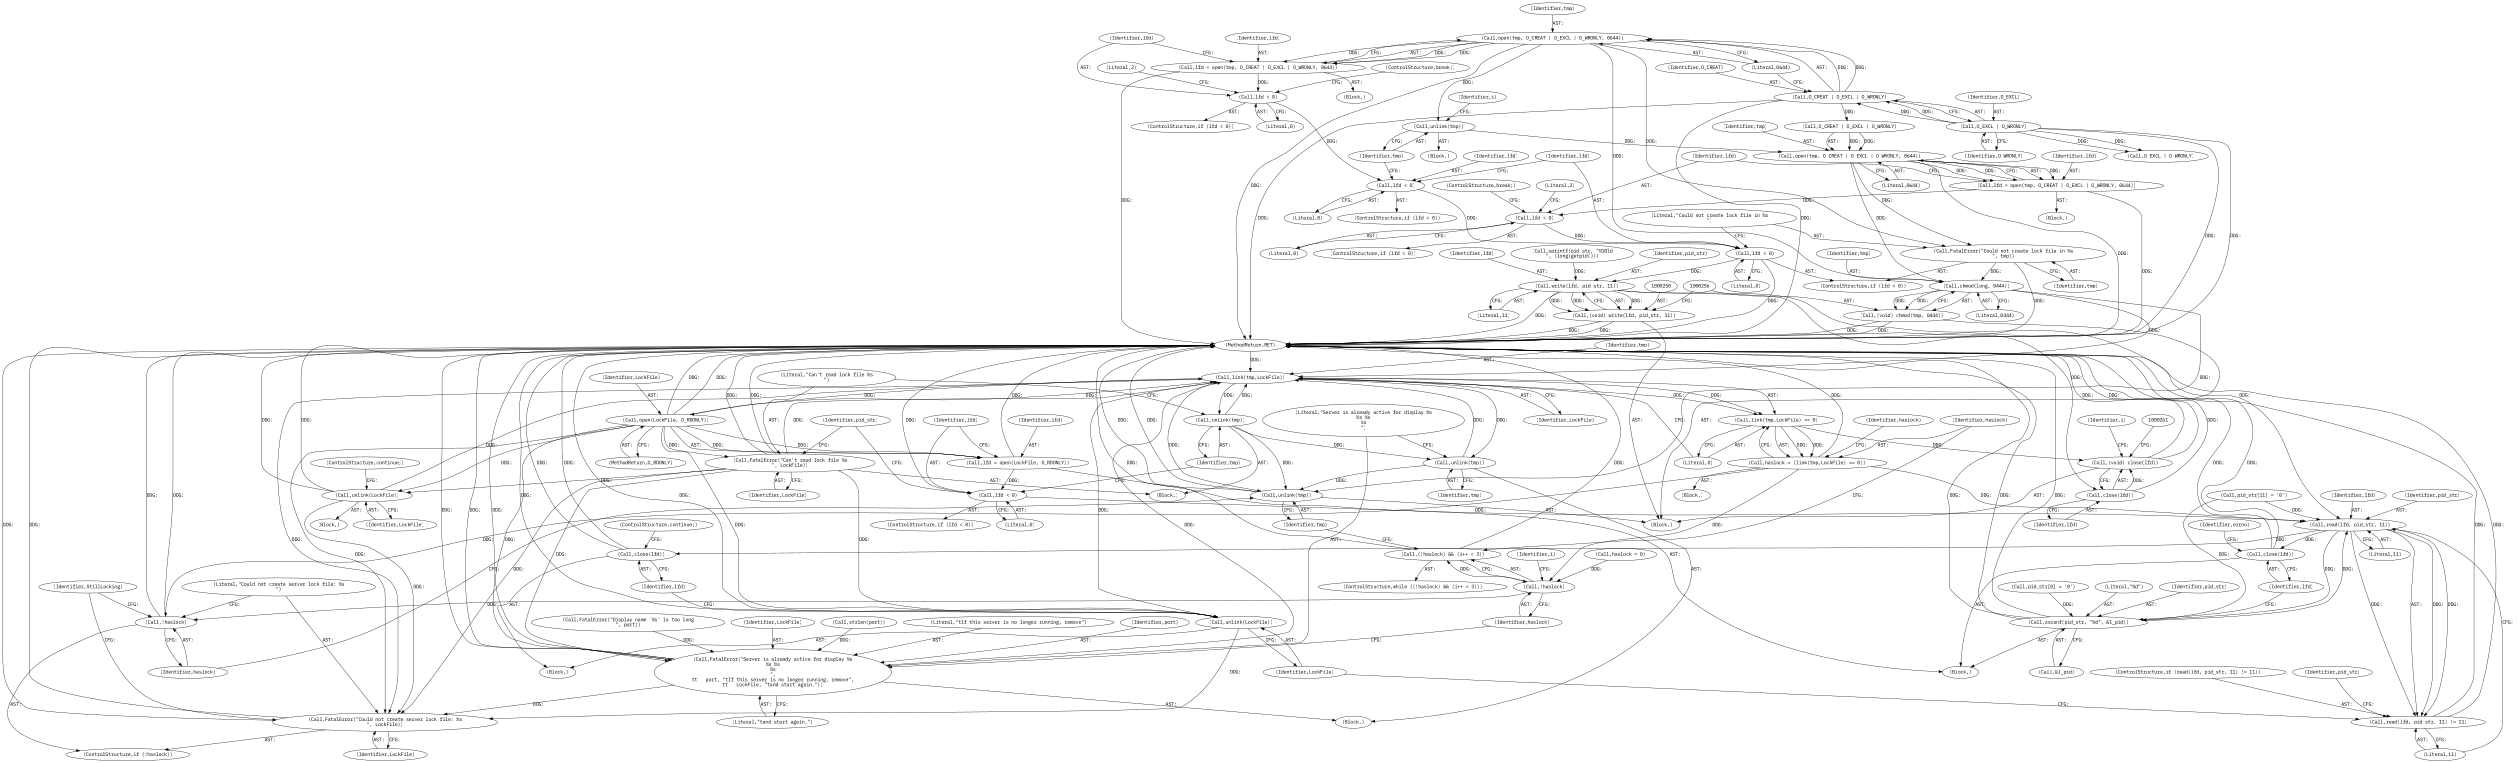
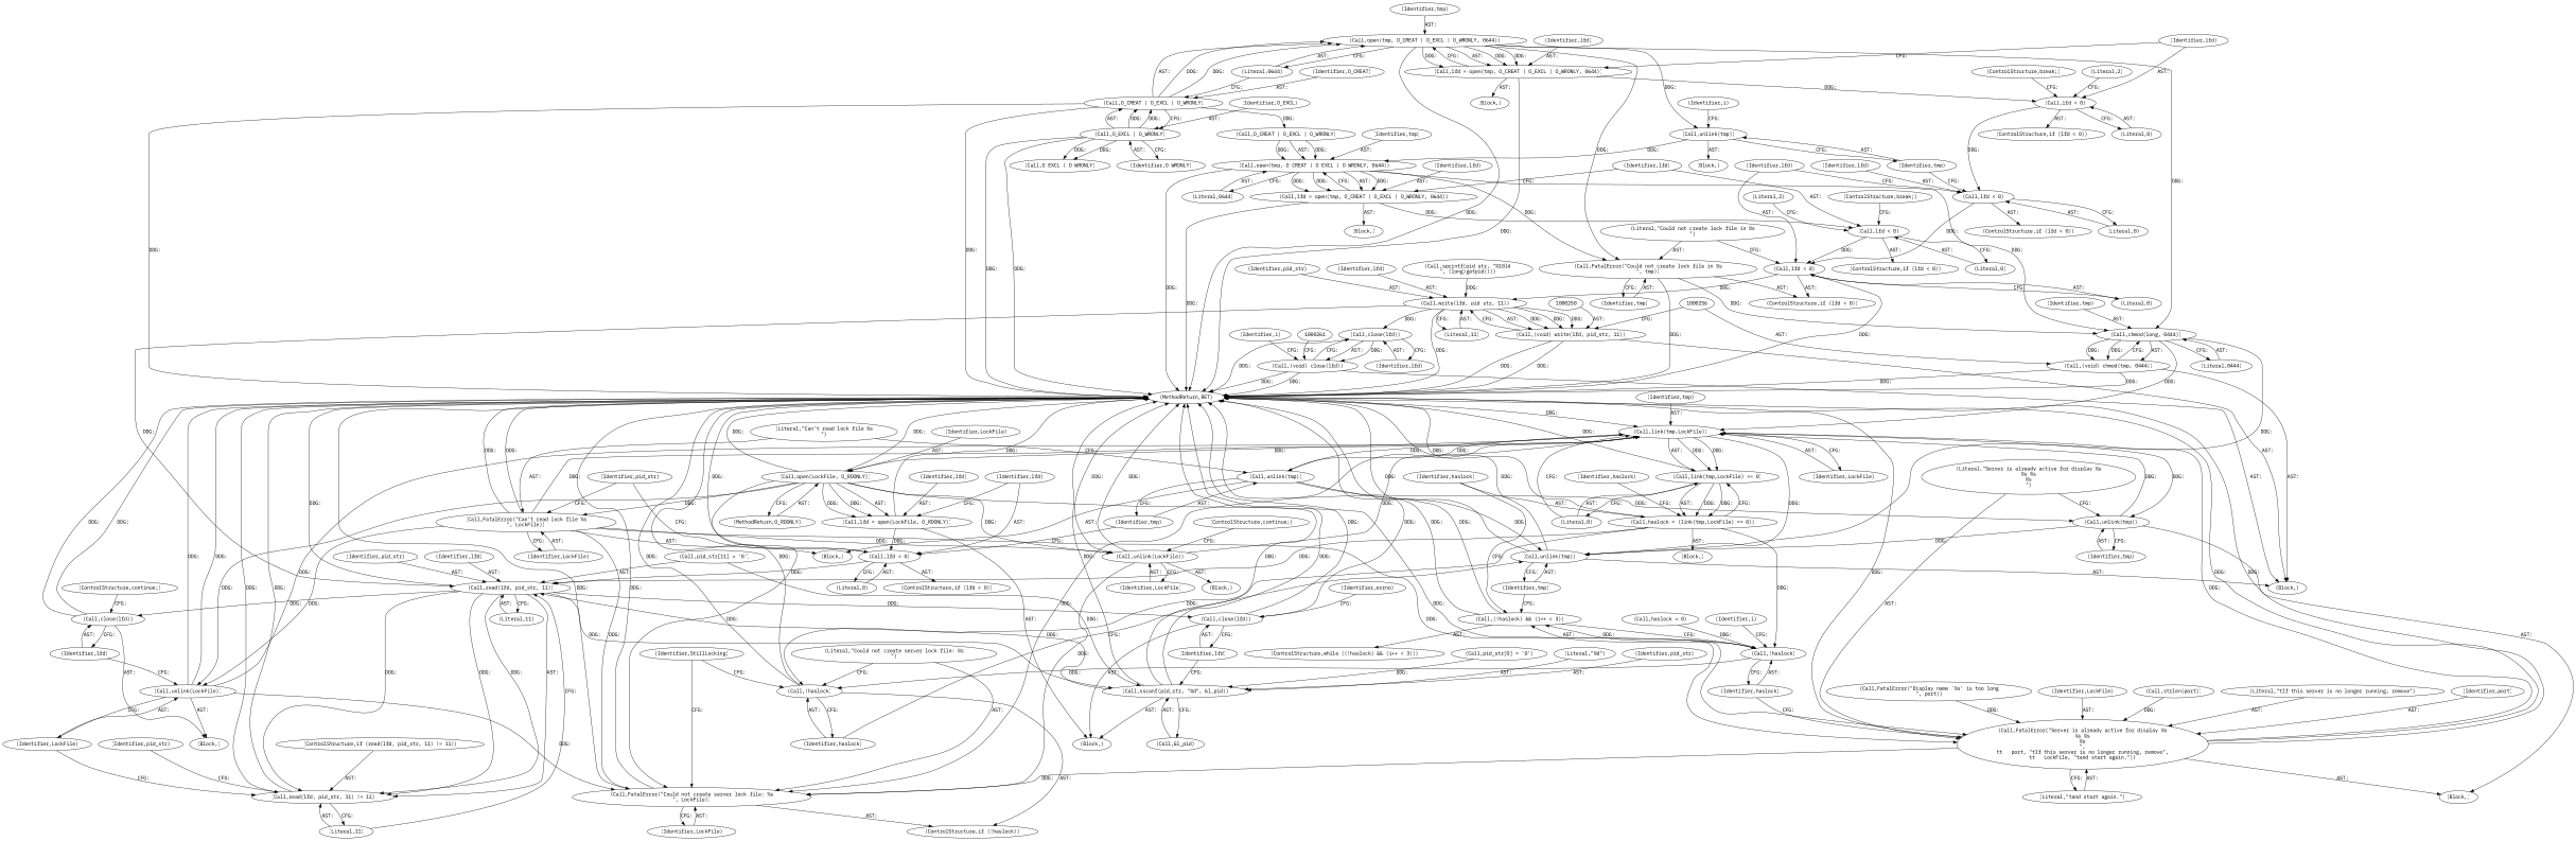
  digraph {
    fontname="IBM Plex Mono"
    node [fontname="IBM Plex Mono"]
    edge [fontname="IBM Plex Mono"]
    n1 [label="(Call,open(tmp, O_CREAT | O_EXCL | O_WRONLY, 0644))"]
    n2 [label="(Call,lfd = open(tmp, O_CREAT | O_EXCL | O_WRONLY, 0644))"]
    n3 [label="(Call,unlink(tmp))"]
    n4 [label="(Call,FatalError(\"Could not create lock file in %s\n\", tmp))"]
    n5 [label="(Call,chmod(long, 0444))"]
    n6 [label="(MethodReturn,RET)"]
    n7 [label="(Literal,0644)"]
    n8 [label="(Call,lfd < 0)"]
    n9 [label="(Block,)"]
    n10 [label="(Call,open(tmp, O_CREAT | O_EXCL | O_WRONLY, 0644))"]
    n11 [label="(Block,)"]
    n12 [label="(Identifier,tmp)"]
    n13 [label="(ControlStructure,if (lfd < 0))"]
    n14 [label="(Identifier,tmp)"]
    n15 [label="(Call,(void) chmod(tmp, 0444))"]
    n16 [label="(Call,link(tmp,LockFile))"]
    n17 [label="(Call,unlink(tmp))"]
    n18 [label="(Literal,0444)"]
    n19 [label="(Call,O_CREAT | O_EXCL | O_WRONLY)"]
    n20 [label="(Call,O_EXCL | O_WRONLY)"]
    n21 [label="(Call,O_CREAT | O_EXCL | O_WRONLY)"]
    n22 [label="(Call,O_EXCL | O_WRONLY)"]
    n23 [label="(Identifier,O_WRONLY)"]
    n24 [label="(Call,lfd < 0)"]
    n25 [label="(Literal,0)"]
    n26 [label="(ControlStructure,if (lfd < 0))"]
    n27 [label="(Call,lfd < 0)"]
    n28 [label="(ControlStructure,if (lfd < 0))"]
    n29 [label="(Literal,0)"]
    n30 [label="(Call,write(lfd, pid_str, 11))"]
    n31 [label="(Literal,0)"]
    n32 [label="(Call,(void) write(lfd, pid_str, 11))"]
    n33 [label="(Call,close(lfd))"]
    n34 [label="(Call,read(lfd, pid_str, 11))"]
    n35 [label="(Literal,11)"]
    n36 [label="(Block,)"]
    n37 [label="(Call,(void) close(lfd))"]
    n38 [label="(Identifier,lfd)"]
    n39 [label="(Call,read(lfd, pid_str, 11) != 11)"]
    n40 [label="(Call,close(lfd))"]
    n41 [label="(Call,sscanf(pid_str, \"%d\", &l_pid))"]
    n42 [label="(Call,close(lfd))"]
    n43 [label="(Literal,11)"]
    n44 [label="(Literal,11)"]
    n45 [label="(Identifier,lfd)"]
    n46 [label="(Block,)"]
    n47 [label="(Block,)"]
    n48 [label="(Call,&l_pid)"]
    n49 [label="(Identifier,lfd)"]
    n50 [label="(ControlStructure,if (read(lfd, pid_str, 11) != 11))"]
    n51 [label="(Call,unlink(LockFile))"]
    n52 [label="(Call,lfd = open(tmp, O_CREAT | O_EXCL | O_WRONLY, 0644))"]
    n53 [label="(Literal,0644)"]
    n54 [label="(Call,lfd < 0)"]
    n55 [label="(Block,)"]
    n56 [label="(ControlStructure,if (lfd < 0))"]
    n57 [label="(Literal,0)"]
    n58 [label="(Call,link(tmp,LockFile) == 0)"]
    n59 [label="(Call,open(LockFile, O_RDONLY))"]
    n60 [label="(Call,FatalError(\"Could not create server lock file: %s\n\", LockFile))"]
    n61 [label="(Call,unlink(tmp))"]
    n62 [label="(Call,unlink(tmp))"]
    n63 [label="(Identifier,LockFile)"]
    n64 [label="(Identifier,tmp)"]
    n65 [label="(Call,haslock = (link(tmp,LockFile) == 0))"]
    n66 [label="(Literal,0)"]
    n67 [label="(Call,lfd = open(LockFile, O_RDONLY))"]
    n68 [label="(Call,FatalError(\"Can't read lock file %s\n\", LockFile))"]
    n69 [label="(Call,unlink(LockFile))"]
    n70 [label="(Call,FatalError(\"Server is already active for display %s\n%s %s\n%s\n\",\n\t\t   port, \"\tIf this server is no longer running, remove\",\n\t\t   LockFile, \"\tand start again.\"))"]
    n71 [label="(MethodReturn,O_RDONLY)"]
    n72 [label="(ControlStructure,if (!haslock))"]
    n73 [label="(Identifier,LockFile)"]
    n74 [label="(Block,)"]
    n75 [label="(Identifier,tmp)"]
    n76 [label="(Block,)"]
    n77 [label="(Identifier,tmp)"]
    n78 [label="(Call,!haslock)"]
    n79 [label="(Call,!haslock)"]
    n80 [label="(Block,)"]
    n81 [label="(Call,(!haslock) && (i++ < 3))"]
    n82 [label="(Identifier,haslock)"]
    n83 [label="(Identifier,haslock)"]
    n84 [label="(ControlStructure,while ((!haslock) && (i++ < 3)))"]
    n85 [label="(Call,lfd < 0)"]
    n86 [label="(Identifier,LockFile)"]
    n87 [label="(Identifier,LockFile)"]
    n88 [label="(Identifier,LockFile)"]
    n89 [label="(Block,)"]
    n90 [label="(Literal,\"\tand start again.\")"]
    n91 [label="(ControlStructure,if (lfd < 0))"]
    n92 [label="(Literal,0)"]
    n93 [label="(Identifier,haslock)"]
    n94 [label="(Identifier,lfd)"]
    n95 [label="(Call,FatalError(\"Display name `%s' is too long\n\", port))"]
    n96 [label="(Identifier,LockFile)"]
    n97 [label="(Call,strlen(port))"]
    n98 [label="(Literal,\"Could not create lock file in %s\n\")"]
    n99 [label="(ControlStructure,break;)"]
    n100 [label="(Identifier,pid_str)"]
    n101 [label="(Identifier,O_CREAT)"]
    n102 [label="(ControlStructure,continue;)"]
    n103 [label="(Literal,2)"]
    n104 [label="(Identifier,lfd)"]
    n105 [label="(Identifier,O_EXCL)"]
    n106 [label="(Literal,\"Server is already active for display %s\n%s %s\n%s\n\")"]
    n107 [label="(Call,sprintf(pid_str, \"%10ld\n\", (long)getpid()))"]
    n108 [label="(Literal,\"\tIf this server is no longer running, remove\")"]
    n109 [label="(Identifier,lfd)"]
    n110 [label="(Identifier,pid_str)"]
    n111 [label="(Identifier,tmp)"]
    n112 [label="(Identifier,lfd)"]
    n113 [label="(Call,pid_str[0] = '\0')"]
    n114 [label="(Identifier,lfd)"]
    n115 [label="(Literal,\"Could not create server lock file: %s\n\")"]
    n116 [label="(Identifier,port)"]
    n117 [label="(Identifier,haslock)"]
    n118 [label="(Identifier,i)"]
    n119 [label="(Literal,\"%d\")"]
    n120 [label="(Call,haslock = 0)"]
    n121 [label="(ControlStructure,continue;)"]
    n122 [label="(Identifier,LockFile)"]
    n123 [label="(Identifier,lfd)"]
    n124 [label="(Identifier,lfd)"]
    n125 [label="(Identifier,lfd)"]
    n126 [label="(Identifier,tmp)"]
    n127 [label="(Identifier,errno)"]
    n128 [label="(ControlStructure,break;)"]
    n129 [label="(Call,pid_str[11] = '\0')"]
    n130 [label="(Identifier,pid_str)"]
    n131 [label="(Identifier,StillLocking)"]
    n132 [label="(Identifier,pid_str)"]
    n133 [label="(Identifier,i)"]
    n134 [label="(Identifier,lfd)"]
    n135 [label="(Identifier,tmp)"]
    n136 [label="(Identifier,tmp)"]
    n137 [label="(Literal,\"Can't read lock file %s\n\")"]
    n138 [label="(Literal,2)"]
    n139 [label="(Identifier,pid_str)"]
    n140 [label="(Identifier,lfd)"]
    n141 [label="(Identifier,i)"]
    1000250
    1000256
    1000261
    n1 -> n2 [label="AST: "]
    n1 -> n2 [label="DDG: "]
    n1 -> n2 [label="DDG: "]
    n1 -> n2 [label="DDG: "]
    n1 -> n3 [label="DDG: "]
    n1 -> n4 [label="DDG: "]
    n1 -> n5 [label="DDG: "]
    n1 -> n6 [label="DDG: "]
    n1 -> n7 [label="CFG: "]
    n2 -> n1 [label="CFG: "]
    n2 -> n6 [label="DDG: "]
    n2 -> n8 [label="DDG: "]
    n2 -> n9 [label="AST: "]
    n3 -> n10 [label="DDG: "]
    n3 -> n11 [label="AST: "]
    n3 -> n12 [label="CFG: "]
    n4 -> n5 [label="DDG: "]
    n4 -> n6 [label="DDG: "]
    n4 -> n13 [label="AST: "]
    n4 -> n14 [label="CFG: "]
    n5 -> n15 [label="AST: "]
    n5 -> n15 [label="DDG: "]
    n5 -> n15 [label="DDG: "]
    n5 -> n16 [label="DDG: "]
    n5 -> n17 [label="DDG: "]
    n5 -> n18 [label="CFG: "]
    n6 -> n16 [label="DDG: "]
    n7 -> n1 [label="AST: "]
    n7 -> n19 [label="CFG: "]
    n8 -> n24 [label="DDG: "]
    n8 -> n25 [label="CFG: "]
    n8 -> n26 [label="AST: "]
    n10 -> n4 [label="DDG: "]
    n10 -> n5 [label="DDG: "]
    n10 -> n6 [label="DDG: "]
    n10 -> n52 [label="AST: "]
    n10 -> n52 [label="DDG: "]
    n10 -> n52 [label="DDG: "]
    n10 -> n52 [label="DDG: "]
    n10 -> n53 [label="CFG: "]
    n12 -> n3 [label="AST: "]
    n12 -> n24 [label="CFG: "]
    n14 -> n4 [label="AST: "]
    n15 -> n5 [label="CFG: "]
    n15 -> n6 [label="DDG: "]
    n15 -> n6 [label="DDG: "]
    n15 -> n36 [label="AST: "]
    n16 -> n17 [label="DDG: "]
    n16 -> n58 [label="AST: "]
    n16 -> n58 [label="DDG: "]
    n16 -> n58 [label="DDG: "]
    n16 -> n59 [label="DDG: "]
    n16 -> n60 [label="DDG: "]
    n16 -> n61 [label="DDG: "]
    n16 -> n62 [label="DDG: "]
    n16 -> n63 [label="CFG: "]
    n17 -> n6 [label="DDG: "]
    n17 -> n6 [label="DDG: "]
    n17 -> n36 [label="AST: "]
    n17 -> n64 [label="CFG: "]
    n18 -> n5 [label="AST: "]
    n19 -> n1 [label="AST: "]
    n19 -> n1 [label="DDG: "]
    n19 -> n1 [label="DDG: "]
    n19 -> n6 [label="DDG: "]
    n19 -> n6 [label="DDG: "]
    n19 -> n20 [label="CFG: "]
    n19 -> n21 [label="DDG: "]
    n20 -> n6 [label="DDG: "]
    n20 -> n6 [label="DDG: "]
    n20 -> n19 [label="AST: "]
    n20 -> n19 [label="DDG: "]
    n20 -> n19 [label="DDG: "]
    n20 -> n22 [label="DDG: "]
    n20 -> n22 [label="DDG: "]
    n20 -> n23 [label="CFG: "]
    n21 -> n10 [label="AST: "]
    n21 -> n10 [label="DDG: "]
    n21 -> n10 [label="DDG: "]
    n23 -> n20 [label="AST: "]
    n24 -> n27 [label="DDG: "]
    n24 -> n28 [label="AST: "]
    n24 -> n29 [label="CFG: "]
    n25 -> n8 [label="AST: "]
    n27 -> n6 [label="DDG: "]
    n27 -> n13 [label="AST: "]
    n27 -> n30 [label="DDG: "]
    n27 -> n31 [label="CFG: "]
    n29 -> n24 [label="AST: "]
    n30 -> n6 [label="DDG: "]
    n30 -> n32 [label="AST: "]
    n30 -> n32 [label="DDG: "]
    n30 -> n32 [label="DDG: "]
    n30 -> n32 [label="DDG: "]
    n30 -> n33 [label="DDG: "]
    n30 -> n34 [label="DDG: "]
    n30 -> n35 [label="CFG: "]
    n31 -> n27 [label="AST: "]
    n32 -> n6 [label="DDG: "]
    n32 -> n6 [label="DDG: "]
    n32 -> n30 [label="CFG: "]
    n32 -> n36 [label="AST: "]
    n33 -> n6 [label="DDG: "]
    n33 -> n37 [label="AST: "]
    n33 -> n37 [label="DDG: "]
    n33 -> n38 [label="CFG: "]
+   n34 -> n6 [label="DDG: "]
    n34 -> n39 [label="AST: "]
    n34 -> n39 [label="DDG: "]
    n34 -> n39 [label="DDG: "]
    n34 -> n39 [label="DDG: "]
    n34 -> n40 [label="DDG: "]
    n34 -> n41 [label="DDG: "]
    n34 -> n42 [label="DDG: "]
    n34 -> n43 [label="CFG: "]
    n35 -> n30 [label="AST: "]
    n37 -> n6 [label="DDG: "]
    n37 -> n6 [label="DDG: "]
    n37 -> n33 [label="CFG: "]
    n37 -> n36 [label="AST: "]
    n38 -> n33 [label="AST: "]
    n39 -> n6 [label="DDG: "]
    n39 -> n6 [label="DDG: "]
    n39 -> n44 [label="CFG: "]
    n40 -> n6 [label="DDG: "]
    n40 -> n6 [label="DDG: "]
    n40 -> n45 [label="CFG: "]
    n40 -> n46 [label="AST: "]
    n41 -> n6 [label="DDG: "]
    n41 -> n6 [label="DDG: "]
    n41 -> n6 [label="DDG: "]
    n41 -> n34 [label="DDG: "]
    n41 -> n47 [label="AST: "]
    n41 -> n48 [label="CFG: "]
    n42 -> n6 [label="DDG: "]
    n42 -> n6 [label="DDG: "]
    n42 -> n47 [label="AST: "]
    n42 -> n49 [label="CFG: "]
    n43 -> n34 [label="AST: "]
    n44 -> n34 [label="CFG: "]
    n44 -> n39 [label="AST: "]
    n45 -> n40 [label="AST: "]
    n45 -> n51 [label="CFG: "]
    n48 -> n41 [label="AST: "]
    n49 -> n41 [label="CFG: "]
    n49 -> n42 [label="AST: "]
    n50 -> n39 [label="AST: "]
    n51 -> n6 [label="DDG: "]
    n51 -> n6 [label="DDG: "]
    n51 -> n16 [label="DDG: "]
    n51 -> n46 [label="AST: "]
    n51 -> n60 [label="DDG: "]
    n51 -> n87 [label="CFG: "]
    n52 -> n6 [label="DDG: "]
    n52 -> n10 [label="CFG: "]
    n52 -> n54 [label="DDG: "]
    n52 -> n55 [label="AST: "]
    n53 -> n10 [label="AST: "]
    n54 -> n27 [label="DDG: "]
    n54 -> n56 [label="AST: "]
    n54 -> n57 [label="CFG: "]
    n57 -> n54 [label="AST: "]
-   n58 -> n37 [label="DDG: "]
+   n58 -> n6 [label="DDG: "]
    n58 -> n65 [label="AST: "]
    n58 -> n65 [label="DDG: "]
    n58 -> n65 [label="DDG: "]
    n58 -> n66 [label="CFG: "]
    n59 -> n6 [label="DDG: "]
    n59 -> n6 [label="DDG: "]
-   n59 -> n16 [label="DDG: "]
    n59 -> n51 [label="DDG: "]
    n59 -> n60 [label="DDG: "]
    n59 -> n67 [label="AST: "]
    n59 -> n67 [label="DDG: "]
    n59 -> n67 [label="DDG: "]
    n59 -> n68 [label="DDG: "]
    n59 -> n69 [label="DDG: "]
    n59 -> n70 [label="DDG: "]
    n59 -> n71 [label="CFG: "]
    n60 -> n6 [label="DDG: "]
    n60 -> n6 [label="DDG: "]
    n60 -> n72 [label="AST: "]
    n60 -> n73 [label="CFG: "]
    n61 -> n16 [label="DDG: "]
    n61 -> n17 [label="DDG: "]
    n61 -> n62 [label="DDG: "]
    n61 -> n74 [label="AST: "]
    n61 -> n75 [label="CFG: "]
    n62 -> n16 [label="DDG: "]
    n62 -> n17 [label="DDG: "]
    n62 -> n76 [label="AST: "]
    n62 -> n77 [label="CFG: "]
    n63 -> n16 [label="AST: "]
    n64 -> n17 [label="AST: "]
    n64 -> n81 [label="CFG: "]
    n65 -> n6 [label="DDG: "]
    n65 -> n34 [label="DDG: "]
    n65 -> n58 [label="CFG: "]
    n65 -> n78 [label="DDG: "]
    n65 -> n79 [label="DDG: "]
    n65 -> n80 [label="AST: "]
    n66 -> n16 [label="CFG: "]
    n66 -> n58 [label="AST: "]
    n67 -> n6 [label="DDG: "]
    n67 -> n47 [label="AST: "]
    n67 -> n85 [label="DDG: "]
    n68 -> n6 [label="DDG: "]
    n68 -> n6 [label="DDG: "]
    n68 -> n16 [label="DDG: "]
    n68 -> n51 [label="DDG: "]
    n68 -> n60 [label="DDG: "]
    n68 -> n69 [label="DDG: "]
    n68 -> n70 [label="DDG: "]
    n68 -> n74 [label="AST: "]
    n68 -> n86 [label="CFG: "]
    n69 -> n6 [label="DDG: "]
    n69 -> n6 [label="DDG: "]
    n69 -> n16 [label="DDG: "]
    n69 -> n60 [label="DDG: "]
    n69 -> n88 [label="CFG: "]
    n69 -> n89 [label="AST: "]
    n70 -> n6 [label="DDG: "]
    n70 -> n6 [label="DDG: "]
    n70 -> n6 [label="DDG: "]
    n70 -> n16 [label="DDG: "]
    n70 -> n60 [label="DDG: "]
    n70 -> n76 [label="AST: "]
    n70 -> n90 [label="CFG: "]
    n71 -> n59 [label="AST: "]
    n73 -> n60 [label="AST: "]
    n75 -> n61 [label="AST: "]
    n75 -> n85 [label="CFG: "]
    n77 -> n62 [label="AST: "]
    n78 -> n79 [label="DDG: "]
    n78 -> n81 [label="AST: "]
    n78 -> n81 [label="DDG: "]
    n78 -> n82 [label="CFG: "]
    n79 -> n6 [label="DDG: "]
    n79 -> n6 [label="DDG: "]
    n79 -> n72 [label="AST: "]
    n79 -> n83 [label="CFG: "]
    n81 -> n6 [label="DDG: "]
    n81 -> n6 [label="DDG: "]
    n81 -> n78 [label="CFG: "]
    n81 -> n84 [label="AST: "]
    n82 -> n70 [label="CFG: "]
    n82 -> n78 [label="AST: "]
    n83 -> n17 [label="CFG: "]
    n83 -> n79 [label="AST: "]
    n85 -> n6 [label="DDG: "]
    n85 -> n34 [label="DDG: "]
    n85 -> n91 [label="AST: "]
    n85 -> n92 [label="CFG: "]
    n86 -> n68 [label="AST: "]
    n87 -> n39 [label="CFG: "]
    n87 -> n51 [label="AST: "]
    n88 -> n69 [label="AST: "]
    n90 -> n70 [label="AST: "]
    n92 -> n85 [label="AST: "]
    n93 -> n65 [label="AST: "]
    n93 -> n81 [label="CFG: "]
    n94 -> n2 [label="AST: "]
    n95 -> n70 [label="DDG: "]
    n96 -> n70 [label="AST: "]
    n97 -> n70 [label="DDG: "]
    n98 -> n4 [label="AST: "]
    n98 -> n27 [label="CFG: "]
    n99 -> n54 [label="CFG: "]
    n100 -> n39 [label="CFG: "]
    n101 -> n19 [label="AST: "]
    n102 -> n69 [label="CFG: "]
    n103 -> n54 [label="CFG: "]
    n104 -> n67 [label="AST: "]
    n105 -> n20 [label="AST: "]
    n106 -> n62 [label="CFG: "]
    n106 -> n70 [label="AST: "]
    n107 -> n30 [label="DDG: "]
    n108 -> n70 [label="AST: "]
    n109 -> n24 [label="CFG: "]
    n109 -> n27 [label="AST: "]
    n110 -> n68 [label="CFG: "]
    n110 -> n85 [label="CFG: "]
    n111 -> n16 [label="AST: "]
    n112 -> n67 [label="CFG: "]
    n112 -> n85 [label="AST: "]
    n113 -> n41 [label="DDG: "]
    n114 -> n2 [label="CFG: "]
    n114 -> n8 [label="AST: "]
    n115 -> n60 [label="AST: "]
    n115 -> n79 [label="CFG: "]
    n116 -> n70 [label="AST: "]
    n117 -> n65 [label="CFG: "]
    n118 -> n3 [label="CFG: "]
    n119 -> n41 [label="AST: "]
    n120 -> n78 [label="DDG: "]
    n121 -> n40 [label="CFG: "]
    n122 -> n59 [label="AST: "]
    n123 -> n52 [label="CFG: "]
    n123 -> n54 [label="AST: "]
    n124 -> n24 [label="AST: "]
    n125 -> n34 [label="AST: "]
    n126 -> n1 [label="AST: "]
    n127 -> n42 [label="CFG: "]
    n128 -> n8 [label="CFG: "]
-   n129 -> n34 [label="DDG: "]
+   n129 -> n34 [label="AST: "]
    n129 -> n41 [label="DDG: "]
    n130 -> n30 [label="AST: "]
    n131 -> n60 [label="CFG: "]
    n131 -> n79 [label="CFG: "]
    n132 -> n41 [label="AST: "]
    n133 -> n37 [label="CFG: "]
    n134 -> n52 [label="AST: "]
    n135 -> n10 [label="AST: "]
    n136 -> n5 [label="AST: "]
    n137 -> n61 [label="CFG: "]
    n137 -> n68 [label="AST: "]
    n138 -> n8 [label="CFG: "]
    n139 -> n34 [label="AST: "]
    n140 -> n30 [label="AST: "]
    n141 -> n78 [label="CFG: "]
    1000250 -> n32 [label="AST: "]
    1000256 -> n15 [label="AST: "]
    1000256 -> n32 [label="CFG: "]
    1000261 -> n37 [label="CFG: "]
  }
